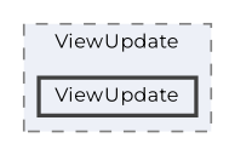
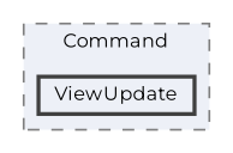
  digraph {
    compound=true
    fontname=Montserrat
    n1 [color=grey25 fillcolor="#edf0f7" fontname=Montserrat fontsize=10 height=0.2 label=ViewUpdate shape=box style="filled,bold" width=0.4]
    subgraph cluster_1 {
      bgcolor="#edf0f7"
      fontsize=10
-     label=ViewUpdate
+     label=Command
      pencolor=grey50
      style="filled,dashed"
      n1
    }
  }
